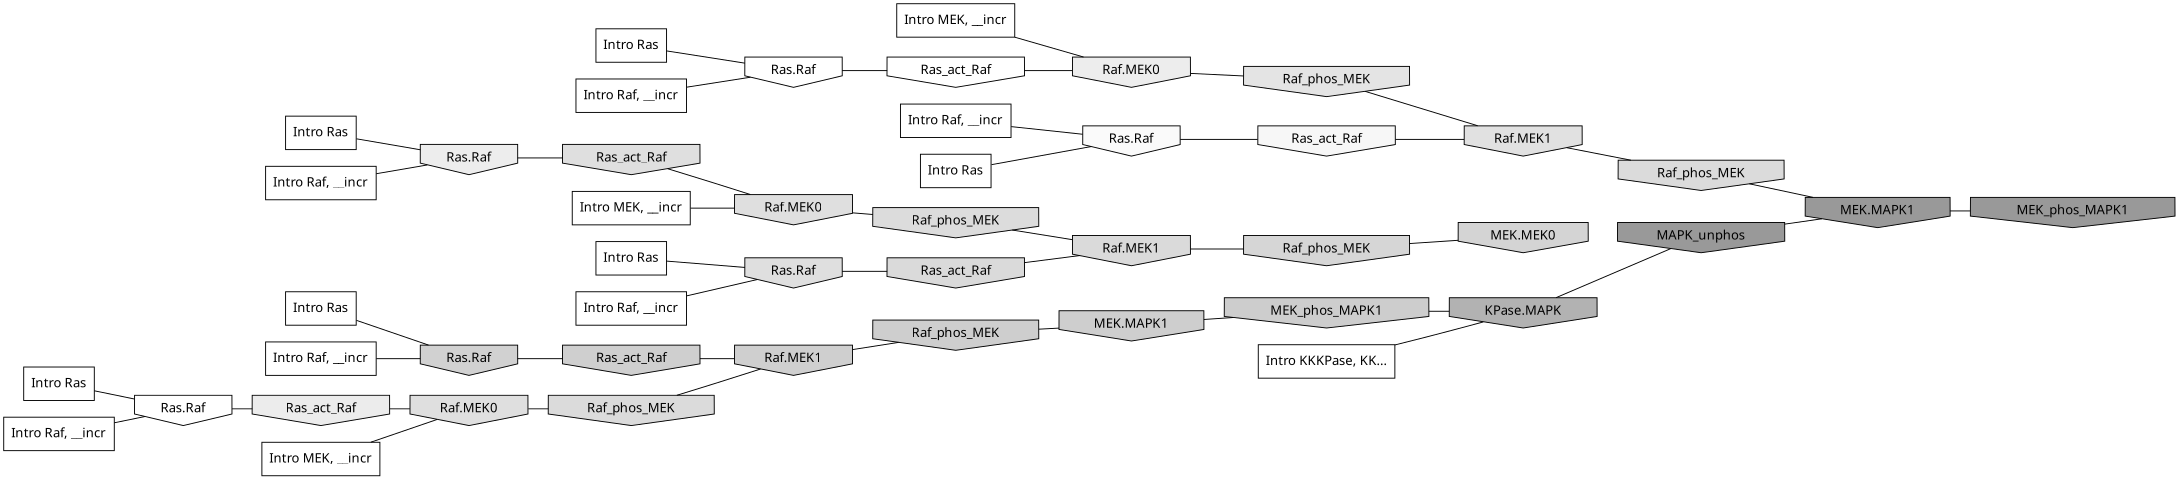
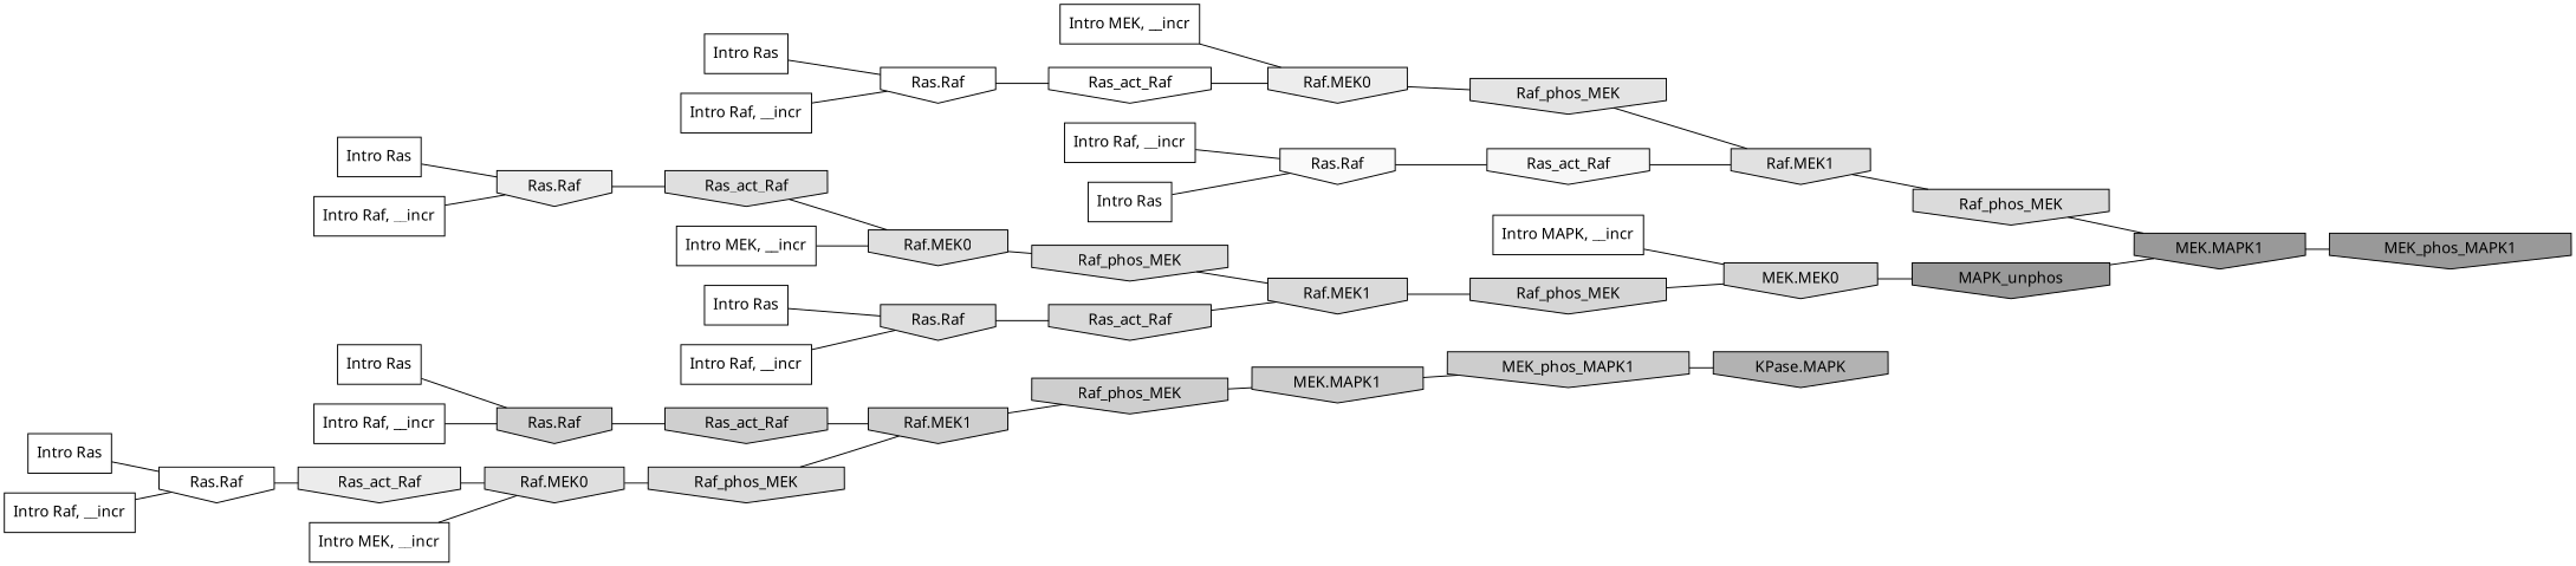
  digraph {
    rankdir=LR
    ranksep=0.30
    node [fillcolor="0.000 0.000 1.000" fontname="CMU Serif" shape=invhouse style=filled]
    edge [color="0.000 0.000 0.000" dir=none fontname="CMU Serif"]
    n1 [label="Intro Ras" shape=rectangle]
    n2 [label="Ras.Raf"]
    n3 [fillcolor="0.000 0.000 0.999" label=Ras_act_Raf]
    n4 [label="Intro Ras" shape=rectangle]
    n5 [fillcolor="0.000 0.000 0.979" label="Ras.Raf"]
    n6 [fillcolor="0.000 0.000 0.968" label=Ras_act_Raf]
    n7 [label="Intro Ras" shape=rectangle]
    n8 [label="Ras.Raf"]
    n9 [fillcolor="0.000 0.000 0.925" label=Ras_act_Raf]
    n10 [label="Intro Ras" shape=rectangle]
    n11 [fillcolor="0.000 0.000 0.928" label="Ras.Raf"]
    n12 [fillcolor="0.000 0.000 0.872" label=Ras_act_Raf]
    n13 [label="Intro Ras" shape=rectangle]
    n14 [fillcolor="0.000 0.000 0.872" label="Ras.Raf"]
    n15 [fillcolor="0.000 0.000 0.853" label=Ras_act_Raf]
    n16 [label="Intro Ras" shape=rectangle]
    n17 [fillcolor="0.000 0.000 0.819" label="Ras.Raf"]
    n18 [fillcolor="0.000 0.000 0.812" label=Ras_act_Raf]
    n19 [label="Intro Raf, __incr" shape=rectangle]
    n20 [label="Intro Raf, __incr" shape=rectangle]
    n21 [label="Intro Raf, __incr" shape=rectangle]
    n22 [label="Intro Raf, __incr" shape=rectangle]
    n23 [label="Intro Raf, __incr" shape=rectangle]
    n24 [label="Intro Raf, __incr" shape=rectangle]
    n25 [label="Intro MEK, __incr" shape=rectangle]
    n26 [fillcolor="0.000 0.000 0.926" label="Raf.MEK0"]
    n27 [fillcolor="0.000 0.000 0.894" label=Raf_phos_MEK]
    n28 [label="Intro MEK, __incr" shape=rectangle]
    n29 [fillcolor="0.000 0.000 0.872" label="Raf.MEK0"]
    n30 [fillcolor="0.000 0.000 0.860" label=Raf_phos_MEK]
    n31 [label="Intro MEK, __incr" shape=rectangle]
    n32 [fillcolor="0.000 0.000 0.874" label="Raf.MEK0"]
    n33 [fillcolor="0.000 0.000 0.856" label=Raf_phos_MEK]
+   n34 [label="Intro MAPK, __incr" shape=rectangle]
    n35 [fillcolor="0.000 0.000 0.830" label="MEK.MEK0"]
-   n36 [label="Intro KKKPase, KK..." shape=rectangle]
    n37 [fillcolor="0.000 0.000 0.696" label="KPase.MAPK"]
    n38 [fillcolor="0.000 0.000 0.601" label=MAPK_unphos]
    n39 [fillcolor="0.000 0.000 0.882" label="Raf.MEK1"]
    n40 [fillcolor="0.000 0.000 0.856" label=Raf_phos_MEK]
    n41 [fillcolor="0.000 0.000 0.601" label="MEK.MAPK1"]
    n42 [fillcolor="0.000 0.000 0.812" label="Raf.MEK1"]
    n43 [fillcolor="0.000 0.000 0.853" label="Raf.MEK1"]
    n44 [fillcolor="0.000 0.000 0.836" label=Raf_phos_MEK]
    n45 [fillcolor="0.000 0.000 0.807" label=Raf_phos_MEK]
    n46 [fillcolor="0.000 0.000 0.600" label=MEK_phos_MAPK1]
    n47 [fillcolor="0.000 0.000 0.807" label="MEK.MAPK1"]
    n48 [fillcolor="0.000 0.000 0.802" label=MEK_phos_MAPK1]
    n1 -> n2
    n2 -> n3
    n3 -> n26
    n4 -> n5
    n5 -> n6
    n6 -> n39
    n7 -> n8
    n8 -> n9
    n9 -> n32
    n10 -> n11
    n11 -> n12
    n12 -> n29
    n13 -> n14
    n14 -> n15
    n15 -> n43
    n16 -> n17
    n17 -> n18
    n18 -> n42
    n19 -> n11
    n20 -> n2
    n21 -> n17
    n22 -> n8
    n23 -> n14
    n24 -> n5
    n25 -> n26
    n26 -> n27
    n27 -> n39
    n28 -> n29
    n29 -> n30
    n30 -> n43
    n31 -> n32
    n32 -> n33
    n33 -> n42
-   n36 -> n37
-   n37 -> n38
+   n34 -> n35
+   n35 -> n38
    n38 -> n41
    n39 -> n40
    n40 -> n41
    n41 -> n46
    n42 -> n45
    n43 -> n44
    n44 -> n35
    n45 -> n47
    n47 -> n48
    n48 -> n37
  }
